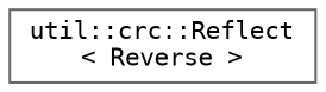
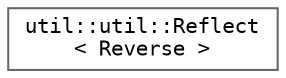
  digraph {
    rankdir=LR
    fontname="DejaVu Sans Mono"
-   n1 [color=grey40 fillcolor=white fontname="DejaVu Sans Mono" fontsize=10 height=0.2 label="util::crc::Reflect\l\< Reverse \>" shape=box style=filled width=0.4]
+   n1 [color=grey40 fillcolor=white fontname="DejaVu Sans Mono" fontsize=10 height=0.2 label="util::util::Reflect\l\< Reverse \>" shape=box style=filled width=0.4]
  }
